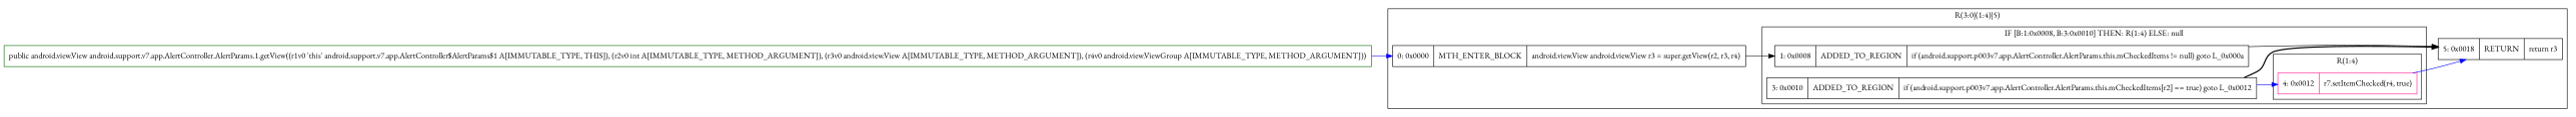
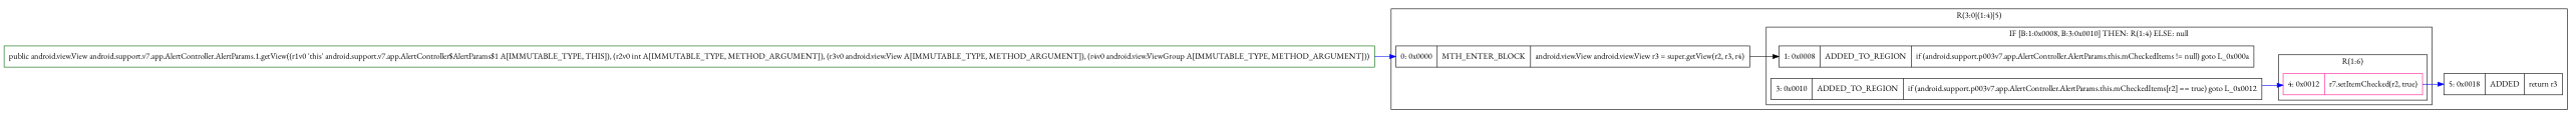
  digraph {
    fontname="EB Garamond"
    rankdir=LR
    node [color=black fontname="EB Garamond" shape=record]
    edge [color=blue fontname="EB Garamond" style=solid]
-   n1 [color=deeppink label="{4\:\ 0x0012|r7.setItemChecked(r4, true)\l}"]
+   n1 [color=deeppink label="{4\:\ 0x0012|r7.setItemChecked(r2, true)\l}"]
    n2 [label="{1\:\ 0x0008|ADDED_TO_REGION\l|if (android.support.p003v7.app.AlertController.AlertParams.this.mCheckedItems != null) goto L_0x000a\l}"]
    n3 [label="{3\:\ 0x0010|ADDED_TO_REGION\l|if (android.support.p003v7.app.AlertController.AlertParams.this.mCheckedItems[r2] == true) goto L_0x0012\l}"]
    n4 [label="{0\:\ 0x0000|MTH_ENTER_BLOCK\l|android.view.View android.view.View r3 = super.getView(r2, r3, r4)\l}"]
-   n5 [label="{5\:\ 0x0018|RETURN\l|return r3\l}"]
+   n5 [label="{5\:\ 0x0018|ADDED\l|return r3\l}"]
    n6 [color=darkgreen label="{public android.view.View android.support.v7.app.AlertController.AlertParams.1.getView((r1v0 'this' android.support.v7.app.AlertController$AlertParams$1 A[IMMUTABLE_TYPE, THIS]), (r2v0 int A[IMMUTABLE_TYPE, METHOD_ARGUMENT]), (r3v0 android.view.View A[IMMUTABLE_TYPE, METHOD_ARGUMENT]), (r4v0 android.view.ViewGroup A[IMMUTABLE_TYPE, METHOD_ARGUMENT])) }"]
    subgraph cluster_1 {
      label="R(3:0|(1:4)|5)"
      n4
      n5
      subgraph cluster_2 {
        label="IF [B:1:0x0008, B:3:0x0010] THEN: R(1:4) ELSE: null"
        n2
        n3
        subgraph cluster_3 {
-         label="R(1:4)"
+         label="R(1:6)"
          n1
        }
      }
    }
    n1 -> n5
-   n2 -> n5 [color=black]
    n3 -> n1
-   n3 -> n5 [color=black style=bold]
    n4 -> n2 [color=black]
    n6 -> n4
  }
